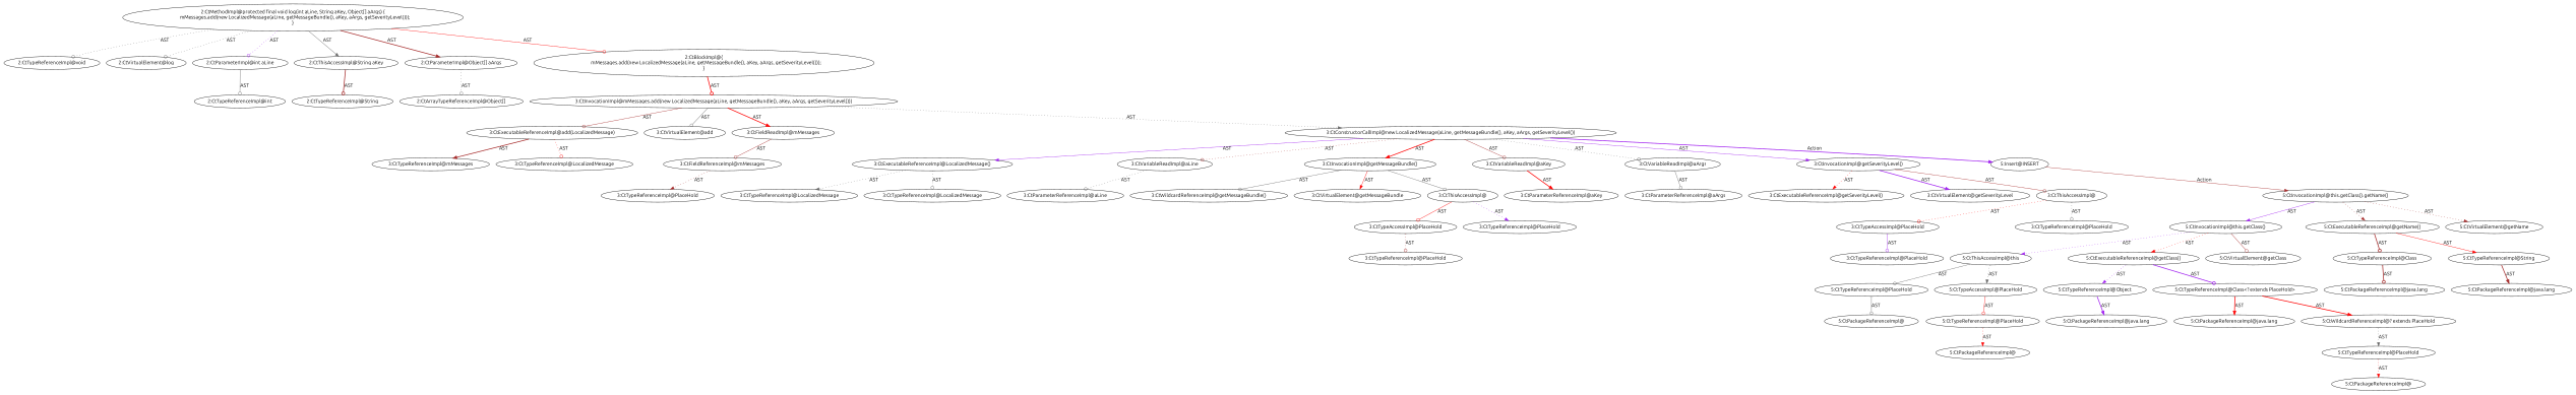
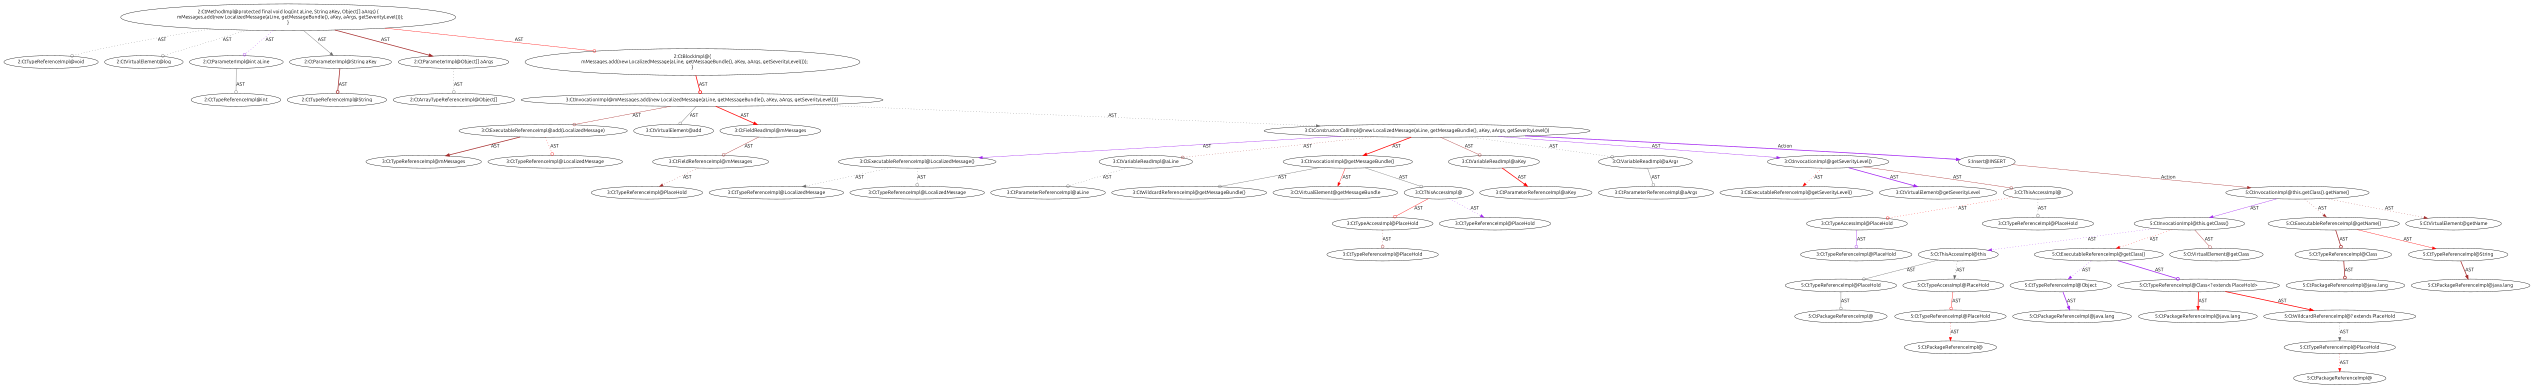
  digraph {
    fontname=Ubuntu
    node [fontname=Ubuntu shape=ellipse]
    edge [arrowhead=odot color=gray40 fontname=Ubuntu style=dotted]
    n1 [label="2:CtTypeReferenceImpl@void"]
    n2 [label="2:CtVirtualElement@log"]
    n3 [label="2:CtParameterImpl@int aLine"]
    n4 [label="2:CtTypeReferenceImpl@int"]
-   n5 [label="2:CtThisAccessImpl@String aKey"]
+   n5 [label="2:CtParameterImpl@String aKey"]
    n6 [label="2:CtTypeReferenceImpl@String"]
    n7 [label="2:CtParameterImpl@Object[] aArgs"]
    n8 [label="2:CtArrayTypeReferenceImpl@Object[]"]
    n9 [label="3:CtExecutableReferenceImpl@add(LocalizedMessage)"]
    n10 [label="3:CtTypeReferenceImpl@mMessages"]
    n11 [label="3:CtTypeReferenceImpl@LocalizedMessage"]
    n12 [label="3:CtVirtualElement@add"]
    n13 [label="3:CtFieldReferenceImpl@mMessages"]
    n14 [label="3:CtTypeReferenceImpl@PlaceHold"]
    n15 [label="3:CtFieldReadImpl@mMessages"]
    n16 [label="3:CtExecutableReferenceImpl@LocalizedMessage()"]
    n17 [label="3:CtTypeReferenceImpl@LocalizedMessage"]
    n18 [label="3:CtTypeReferenceImpl@LocalizedMessage"]
    n19 [label="3:CtVariableReadImpl@aLine"]
    n20 [label="3:CtParameterReferenceImpl@aLine"]
    n21 [label="3:CtWildcardReferenceImpl@getMessageBundle()"]
    n22 [label="3:CtVirtualElement@getMessageBundle"]
    n23 [label="3:CtTypeAccessImpl@PlaceHold"]
    n24 [label="3:CtTypeReferenceImpl@PlaceHold"]
    n25 [label="3:CtThisAccessImpl@"]
    n26 [label="3:CtTypeReferenceImpl@PlaceHold"]
    n27 [label="3:CtInvocationImpl@getMessageBundle()"]
    n28 [label="3:CtVariableReadImpl@aKey"]
    n29 [label="3:CtParameterReferenceImpl@aKey"]
    n30 [label="3:CtVariableReadImpl@aArgs"]
    n31 [label="3:CtParameterReferenceImpl@aArgs"]
    n32 [label="3:CtExecutableReferenceImpl@getSeverityLevel()"]
    n33 [label="3:CtVirtualElement@getSeverityLevel"]
    n34 [label="3:CtTypeAccessImpl@PlaceHold"]
    n35 [label="3:CtTypeReferenceImpl@PlaceHold"]
    n36 [label="3:CtThisAccessImpl@"]
    n37 [label="3:CtTypeReferenceImpl@PlaceHold"]
    n38 [label="3:CtInvocationImpl@getSeverityLevel()"]
    n39 [label="3:CtConstructorCallImpl@new LocalizedMessage(aLine, getMessageBundle(), aKey, aArgs, getSeverityLevel())"]
    n40 [label="5:Insert@INSERT"]
    n41 [label="5:CtInvocationImpl@this.getClass().getName()"]
    n42 [label="3:CtInvocationImpl@mMessages.add(new LocalizedMessage(aLine, getMessageBundle(), aKey, aArgs, getSeverityLevel()))"]
    n43 [label="2:CtBlockImpl@\{\n    mMessages.add(new LocalizedMessage(aLine, getMessageBundle(), aKey, aArgs, getSeverityLevel()));\n\}"]
    n44 [label="2:CtMethodImpl@protected final void log(int aLine, String aKey, Object[] aArgs) \{\n    mMessages.add(new LocalizedMessage(aLine, getMessageBundle(), aKey, aArgs, getSeverityLevel()));\n\}"]
    n45 [label="5:CtInvocationImpl@this.getClass()"]
    n46 [label="5:CtExecutableReferenceImpl@getName()"]
    n47 [label="5:CtVirtualElement@getName"]
    n48 [label="5:CtPackageReferenceImpl@"]
    n49 [label="5:CtTypeReferenceImpl@PlaceHold"]
    n50 [label="5:CtPackageReferenceImpl@"]
    n51 [label="5:CtTypeReferenceImpl@PlaceHold"]
    n52 [label="5:CtTypeAccessImpl@PlaceHold"]
    n53 [label="5:CtThisAccessImpl@this"]
    n54 [label="5:CtPackageReferenceImpl@java.lang"]
    n55 [label="5:CtTypeReferenceImpl@Object"]
    n56 [label="5:CtPackageReferenceImpl@java.lang"]
    n57 [label="5:CtPackageReferenceImpl@"]
    n58 [label="5:CtTypeReferenceImpl@PlaceHold"]
    n59 [label="5:CtWildcardReferenceImpl@? extends PlaceHold"]
    n60 [label="5:CtTypeReferenceImpl@Class<? extends PlaceHold>"]
    n61 [label="5:CtExecutableReferenceImpl@getClass()"]
    n62 [label="5:CtVirtualElement@getClass"]
    n63 [label="5:CtPackageReferenceImpl@java.lang"]
    n64 [label="5:CtTypeReferenceImpl@Class"]
    n65 [label="5:CtPackageReferenceImpl@java.lang"]
    n66 [label="5:CtTypeReferenceImpl@String"]
    n3 -> n4 [label=AST style=solid]
    n5 -> n6 [color=brown label=AST style=bold]
    n7 -> n8 [label=AST]
    n9 -> n10 [arrowhead=normal color=brown label=AST style=bold]
    n9 -> n11 [color=red label=AST]
    n13 -> n14 [arrowhead=normal color=brown label=AST]
    n15 -> n13 [color=brown label=AST style=solid]
    n16 -> n17 [arrowhead=normal label=AST]
    n16 -> n18 [label=AST]
    n19 -> n20 [label=AST]
    n23 -> n24 [color=brown label=AST]
    n25 -> n23 [color=red label=AST style=solid]
    n25 -> n26 [arrowhead=normal color=purple label=AST]
    n27 -> n21 [label=AST style=solid]
    n27 -> n22 [arrowhead=normal color=red label=AST style=solid]
    n27 -> n25 [label=AST style=solid]
    n28 -> n29 [arrowhead=normal color=red label=AST style=bold]
    n30 -> n31 [label=AST style=solid]
    n34 -> n35 [color=purple label=AST style=solid]
    n36 -> n34 [color=red label=AST]
    n36 -> n37 [label=AST]
    n38 -> n32 [arrowhead=normal color=red label=AST]
    n38 -> n33 [arrowhead=normal color=purple label=AST style=bold]
    n38 -> n36 [color=brown label=AST style=solid]
    n39 -> n16 [arrowhead=normal color=purple label=AST style=solid]
    n39 -> n19 [color=brown label=AST]
    n39 -> n27 [arrowhead=normal color=red label=AST style=bold]
    n39 -> n28 [color=brown label=AST style=solid]
    n39 -> n30 [label=AST]
    n39 -> n38 [arrowhead=normal color=purple label=AST style=solid]
    n39 -> n40 [arrowhead=normal color=purple label=Action style=bold]
    n40 -> n41 [arrowhead=normal color=brown label=Action style=solid]
    n41 -> n45 [arrowhead=normal color=purple label=AST style=solid]
    n41 -> n46 [arrowhead=normal color=brown label=AST]
    n41 -> n47 [arrowhead=normal color=brown label=AST]
    n42 -> n9 [color=brown label=AST style=solid]
    n42 -> n12 [label=AST style=solid]
    n42 -> n15 [arrowhead=normal color=red label=AST style=bold]
    n42 -> n39 [arrowhead=normal label=AST]
    n43 -> n42 [color=red label=AST style=bold]
    n44 -> n1 [label=AST]
    n44 -> n2 [label=AST]
    n44 -> n3 [color=purple label=AST]
    n44 -> n5 [arrowhead=normal label=AST style=solid]
    n44 -> n7 [arrowhead=normal color=brown label=AST style=bold]
    n44 -> n43 [color=red label=AST style=solid]
    n45 -> n53 [arrowhead=normal color=purple label=AST]
    n45 -> n61 [arrowhead=normal color=red label=AST]
    n45 -> n62 [color=brown label=AST style=solid]
    n46 -> n64 [color=brown label=AST style=bold]
    n46 -> n66 [arrowhead=normal color=red label=AST style=solid]
    n49 -> n48 [label=AST style=solid]
    n51 -> n50 [arrowhead=normal color=red label=AST]
    n52 -> n51 [color=red label=AST style=solid]
    n53 -> n49 [label=AST style=solid]
    n53 -> n52 [arrowhead=normal label=AST]
    n55 -> n54 [arrowhead=normal color=purple label=AST style=bold]
    n58 -> n57 [arrowhead=normal color=red label=AST]
    n59 -> n58 [arrowhead=normal label=AST]
    n60 -> n56 [arrowhead=normal color=red label=AST style=bold]
    n60 -> n59 [arrowhead=normal color=red label=AST style=bold]
    n61 -> n55 [arrowhead=normal color=purple label=AST]
    n61 -> n60 [color=purple label=AST style=bold]
    n64 -> n63 [color=brown label=AST style=bold]
    n66 -> n65 [arrowhead=normal color=brown label=AST style=bold]
  }
